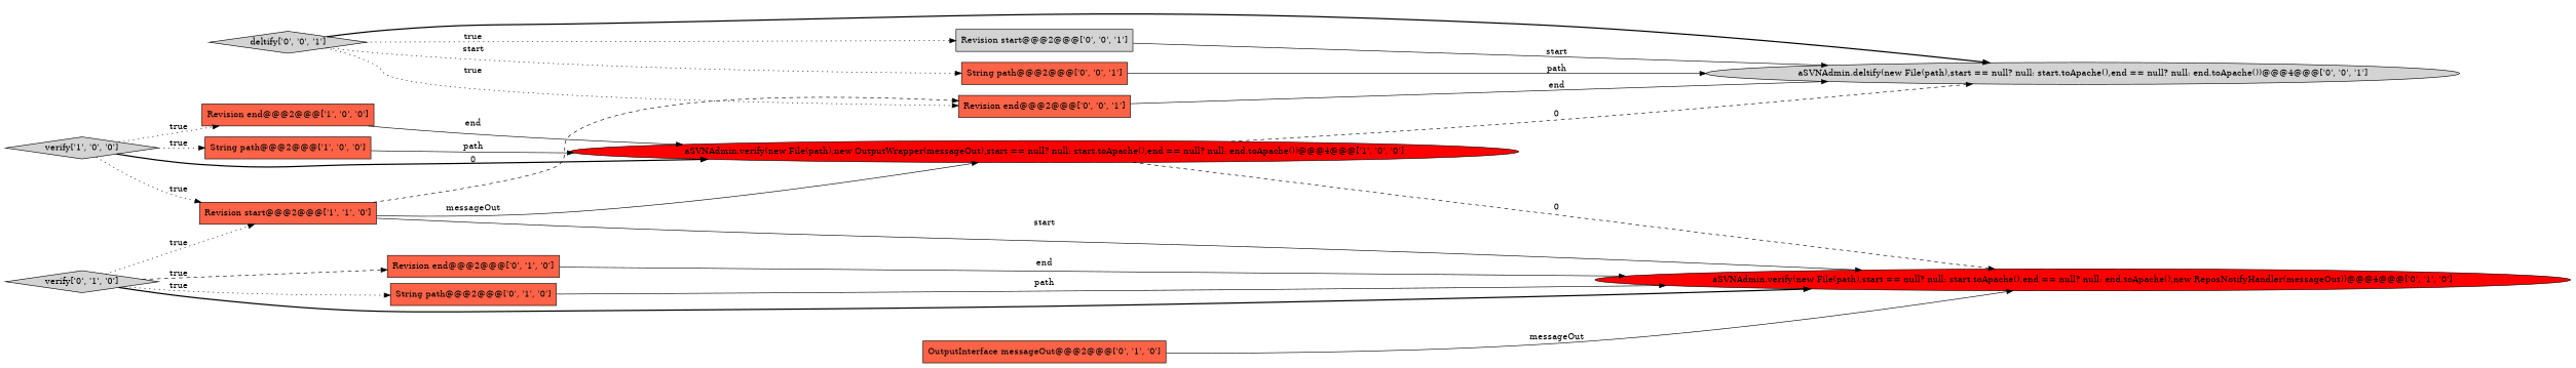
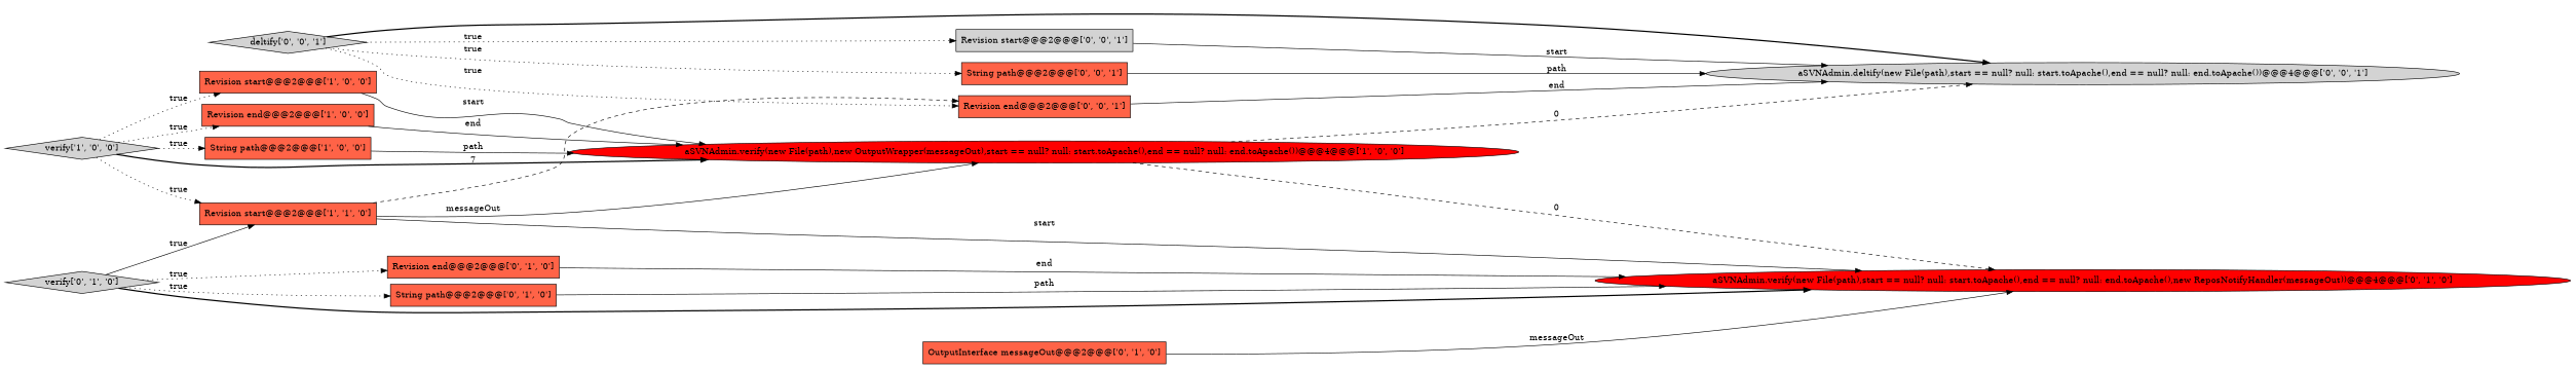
  digraph {
    rankdir=LR
    node [fillcolor=tomato shape=box style=filled]
    edge [style=solid]
    n1 [label="Revision end@@@2@@@['0', '0', '1']"]
    n2 [fillcolor=lightgray label="aSVNAdmin.deltify(new File(path),start == null? null: start.toApache(),end == null? null: end.toApache())@@@4@@@['0', '0', '1']" shape=ellipse]
    n3 [label="String path@@@2@@@['0', '0', '1']"]
    n4 [fillcolor=red label="aSVNAdmin.verify(new File(path),start == null? null: start.toApache(),end == null? null: end.toApache(),new ReposNotifyHandler(messageOut))@@@4@@@['0', '1', '0']" shape=ellipse]
    n5 [fillcolor=red label="aSVNAdmin.verify(new File(path),new OutputWrapper(messageOut),start == null? null: start.toApache(),end == null? null: end.toApache())@@@4@@@['1', '0', '0']" shape=ellipse]
    n6 [fillcolor=lightgray label="Revision start@@@2@@@['0', '0', '1']"]
    n7 [label="String path@@@2@@@['0', '1', '0']"]
    n8 [fillcolor=lightgray label="verify['0', '1', '0']" shape=diamond]
    n9 [label="Revision end@@@2@@@['0', '1', '0']"]
    n10 [label="Revision start@@@2@@@['1', '1', '0']"]
    n11 [label="OutputInterface messageOut@@@2@@@['0', '1', '0']"]
+   n12 [label="Revision start@@@2@@@['1', '0', '0']"]
    n13 [label="Revision end@@@2@@@['1', '0', '0']"]
    n14 [label="String path@@@2@@@['1', '0', '0']"]
    n15 [fillcolor=lightgray label="deltify['0', '0', '1']" shape=diamond]
    n16 [fillcolor=lightgray label="verify['1', '0', '0']" shape=diamond]
    n1 -> n2 [label=end]
    n3 -> n2 [label=path]
    n5 -> n2 [label=0 style=dashed]
    n5 -> n4 [label=0 style=dashed]
    n6 -> n2 [label=start]
    n7 -> n4 [label=path]
    n8 -> n4 [style=bold]
    n8 -> n7 [label=true style=dotted]
-   n8 -> n9 [label=true style=dashed]
-   n8 -> n10 [label=true style=dotted]
+   n8 -> n9 [label=true style=dotted]
+   n8 -> n10 [label=true]
    n9 -> n4 [label=end]
-   n10 -> n1 [label=0 style=dashed]
+   n10 -> n1 [label=7 style=dashed]
    n10 -> n4 [label=start]
    n10 -> n5 [label=messageOut]
    n11 -> n4 [label=messageOut]
+   n12 -> n5 [label=start]
    n13 -> n5 [label=end]
    n14 -> n5 [label=path]
    n15 -> n1 [label=true style=dotted]
    n15 -> n2 [style=bold]
-   n15 -> n3 [label=start style=dotted]
+   n15 -> n3 [label=true style=dotted]
    n15 -> n6 [label=true style=dotted]
    n16 -> n5 [style=bold]
    n16 -> n10 [label=true style=dotted]
+   n16 -> n12 [label=true style=dotted]
    n16 -> n13 [label=true style=dotted]
    n16 -> n14 [label=true style=dotted]
  }
